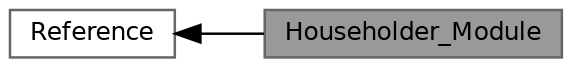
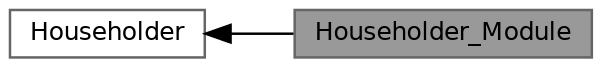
  digraph {
    rankdir=LR
    node [fontname=Helvetica fontsize=10 shape=box style=filled]
-   n1 [color=grey40 fillcolor=white height=0.2 label=Reference width=0.4]
+   n1 [color=grey40 fillcolor=white height=0.2 label=Householder width=0.4]
    n2 [color=gray40 fillcolor=grey60 fontcolor=black height=0.2 label=Householder_Module width=0.4]
    n1 -> n2 [dir=back fontname=Helvetica fontsize=10 labelfontname=Helvetica labelfontsize=10 shape=plaintext style=solid]
  }
